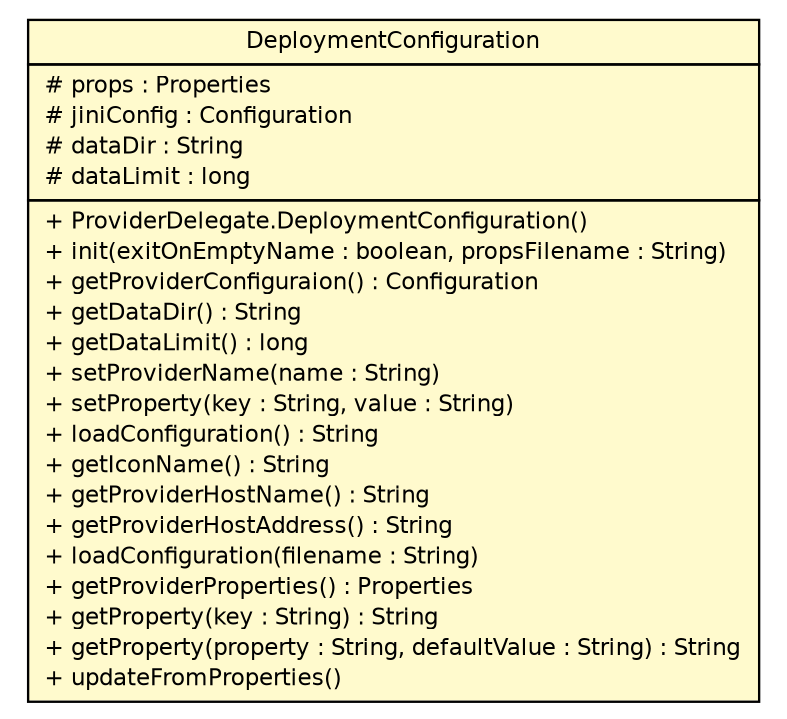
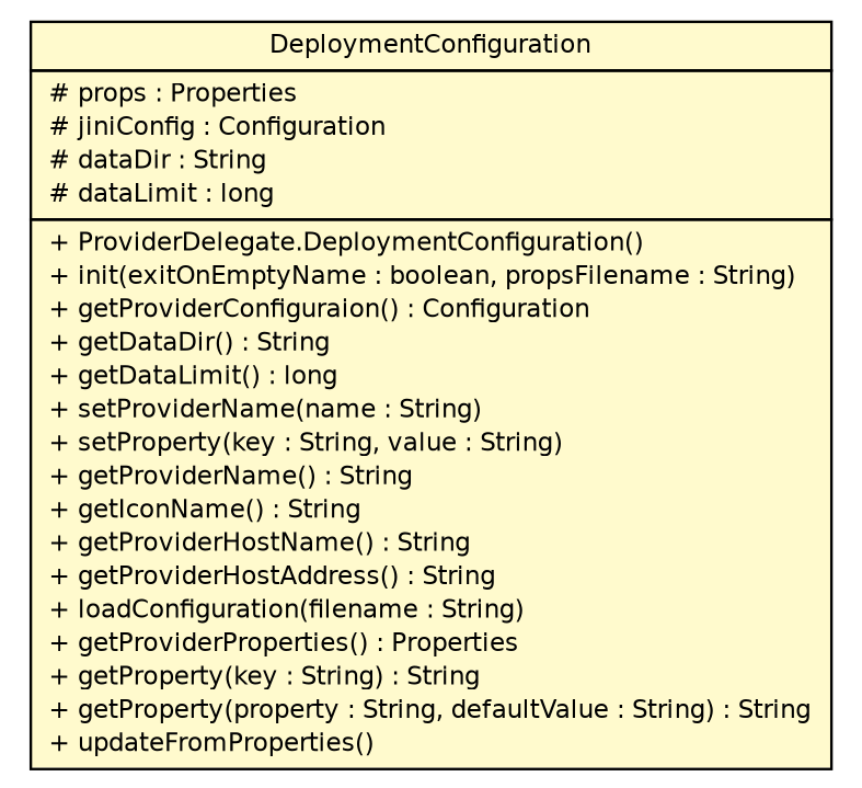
  digraph {
    nodesep=0.25
    ranksep=0.5
    rankdir=LR
-   n1 [fontcolor=black fontname=Helvetica fontsize=10.0 label=<<table title="sorcer.core.provider.ProviderDelegate.DeploymentConfiguration" border="0" cellborder="1" cellspacing="0" cellpadding="2" port="p" bgcolor="lemonChiffon" href="./ProviderDelegate.DeploymentConfiguration.html"> 		<tr><td><table border="0" cellspacing="0" cellpadding="1"> <tr><td align="center" balign="center"> DeploymentConfiguration </td></tr> 		</table></td></tr> 		<tr><td><table border="0" cellspacing="0" cellpadding="1"> <tr><td align="left" balign="left"> # props : Properties </td></tr> <tr><td align="left" balign="left"> # jiniConfig : Configuration </td></tr> <tr><td align="left" balign="left"> # dataDir : String </td></tr> <tr><td align="left" balign="left"> # dataLimit : long </td></tr> 		</table></td></tr> 		<tr><td><table border="0" cellspacing="0" cellpadding="1"> <tr><td align="left" balign="left"> + ProviderDelegate.DeploymentConfiguration() </td></tr> <tr><td align="left" balign="left"> + init(exitOnEmptyName : boolean, propsFilename : String) </td></tr> <tr><td align="left" balign="left"> + getProviderConfiguraion() : Configuration </td></tr> <tr><td align="left" balign="left"> + getDataDir() : String </td></tr> <tr><td align="left" balign="left"> + getDataLimit() : long </td></tr> <tr><td align="left" balign="left"> + setProviderName(name : String) </td></tr> <tr><td align="left" balign="left"> + setProperty(key : String, value : String) </td></tr> <tr><td align="left" balign="left"> + loadConfiguration() : String </td></tr> <tr><td align="left" balign="left"> + getIconName() : String </td></tr> <tr><td align="left" balign="left"> + getProviderHostName() : String </td></tr> <tr><td align="left" balign="left"> + getProviderHostAddress() : String </td></tr> <tr><td align="left" balign="left"> + loadConfiguration(filename : String) </td></tr> <tr><td align="left" balign="left"> + getProviderProperties() : Properties </td></tr> <tr><td align="left" balign="left"> + getProperty(key : String) : String </td></tr> <tr><td align="left" balign="left"> + getProperty(property : String, defaultValue : String) : String </td></tr> <tr><td align="left" balign="left"> + updateFromProperties() </td></tr> 		</table></td></tr> 		</table>> shape=plaintext]
+   n1 [fontcolor=black fontname=Helvetica fontsize=10.0 label=<<table title="sorcer.core.provider.ProviderDelegate.DeploymentConfiguration" border="0" cellborder="1" cellspacing="0" cellpadding="2" port="p" bgcolor="lemonChiffon" href="./ProviderDelegate.DeploymentConfiguration.html"> 		<tr><td><table border="0" cellspacing="0" cellpadding="1"> <tr><td align="center" balign="center"> DeploymentConfiguration </td></tr> 		</table></td></tr> 		<tr><td><table border="0" cellspacing="0" cellpadding="1"> <tr><td align="left" balign="left"> # props : Properties </td></tr> <tr><td align="left" balign="left"> # jiniConfig : Configuration </td></tr> <tr><td align="left" balign="left"> # dataDir : String </td></tr> <tr><td align="left" balign="left"> # dataLimit : long </td></tr> 		</table></td></tr> 		<tr><td><table border="0" cellspacing="0" cellpadding="1"> <tr><td align="left" balign="left"> + ProviderDelegate.DeploymentConfiguration() </td></tr> <tr><td align="left" balign="left"> + init(exitOnEmptyName : boolean, propsFilename : String) </td></tr> <tr><td align="left" balign="left"> + getProviderConfiguraion() : Configuration </td></tr> <tr><td align="left" balign="left"> + getDataDir() : String </td></tr> <tr><td align="left" balign="left"> + getDataLimit() : long </td></tr> <tr><td align="left" balign="left"> + setProviderName(name : String) </td></tr> <tr><td align="left" balign="left"> + setProperty(key : String, value : String) </td></tr> <tr><td align="left" balign="left"> + getProviderName() : String </td></tr> <tr><td align="left" balign="left"> + getIconName() : String </td></tr> <tr><td align="left" balign="left"> + getProviderHostName() : String </td></tr> <tr><td align="left" balign="left"> + getProviderHostAddress() : String </td></tr> <tr><td align="left" balign="left"> + loadConfiguration(filename : String) </td></tr> <tr><td align="left" balign="left"> + getProviderProperties() : Properties </td></tr> <tr><td align="left" balign="left"> + getProperty(key : String) : String </td></tr> <tr><td align="left" balign="left"> + getProperty(property : String, defaultValue : String) : String </td></tr> <tr><td align="left" balign="left"> + updateFromProperties() </td></tr> 		</table></td></tr> 		</table>> shape=plaintext]
  }
